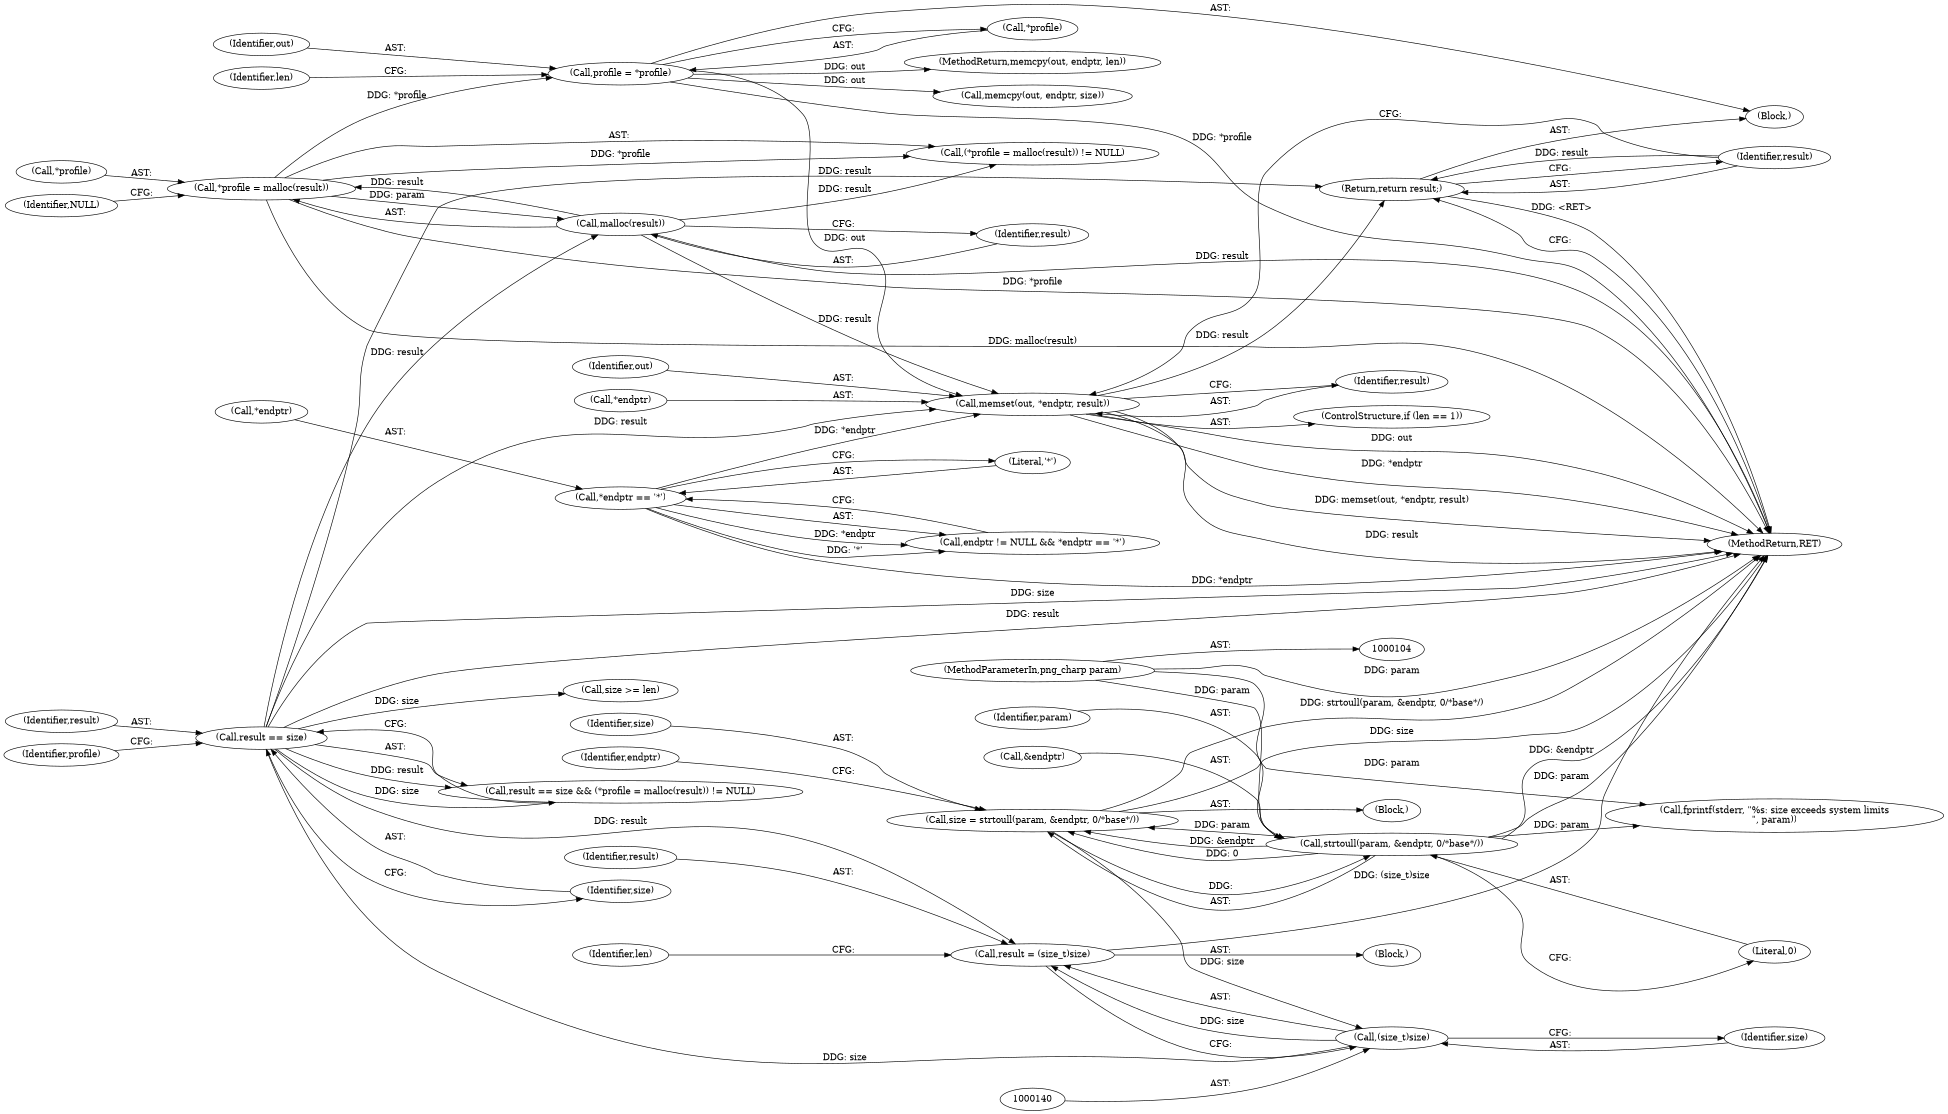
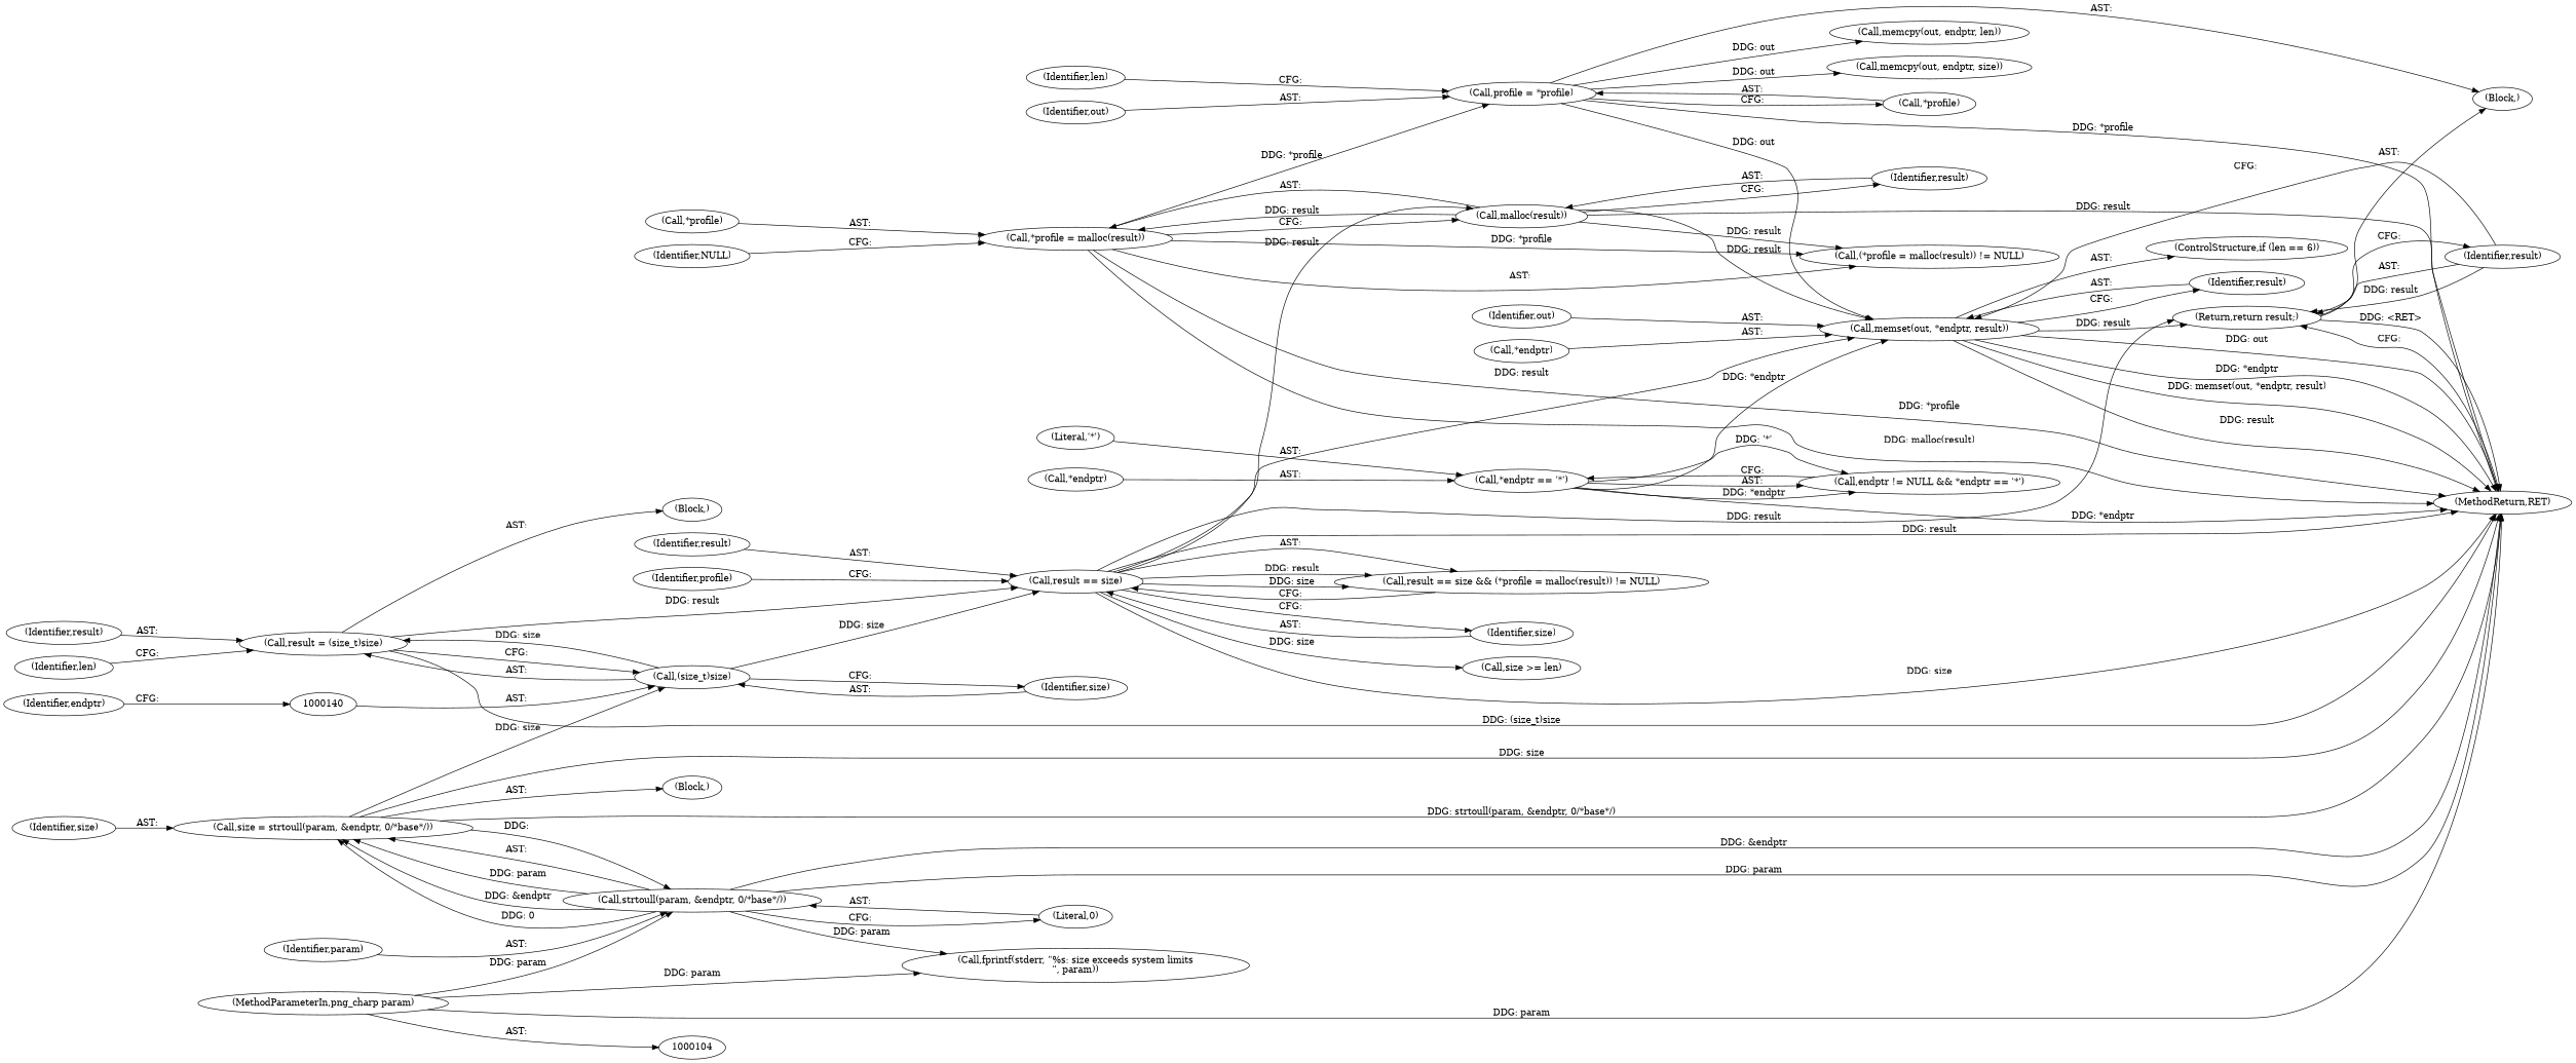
  digraph {
    rankdir=LR
    n1 [label="(Call,memset(out, *endptr, result))"]
    n2 [label="(Return,return result;)"]
    n3 [label="(MethodReturn,RET)"]
    n4 [label="(Identifier,result)"]
-   n5 [label="(ControlStructure,if (len == 1))"]
+   n5 [label="(ControlStructure,if (len == 6))"]
    n6 [label="(Block,)"]
    n7 [label="(Identifier,result)"]
    n8 [label="(Call,profile = *profile)"]
-   n9 [label="(MethodReturn,memcpy(out, endptr, len))"]
+   n9 [label="(Call,memcpy(out, endptr, len))"]
    n10 [label="(Call,memcpy(out, endptr, size))"]
    n11 [label="(Call,*profile)"]
    n12 [label="(Call,*profile = malloc(result))"]
    n13 [label="(Call,malloc(result))"]
    n14 [label="(Call,(*profile = malloc(result)) != NULL)"]
    n15 [label="(Identifier,result)"]
    n16 [label="(Call,result == size)"]
    n17 [label="(Call,result == size && (*profile = malloc(result)) != NULL)"]
    n18 [label="(Identifier,size)"]
    n19 [label="(Call,size >= len)"]
    n20 [label="(Call,result = (size_t)size)"]
    n21 [label="(Call,(size_t)size)"]
    n22 [label="(Block,)"]
    n23 [label="(Identifier,size)"]
    n24 [label="(Call,size = strtoull(param, &endptr, 0/*base*/))"]
    n25 [label="(Call,strtoull(param, &endptr, 0/*base*/))"]
    n26 [label="(Block,)"]
    n27 [label="(Literal,0)"]
    n28 [label="(Call,fprintf(stderr, \"%s: size exceeds system limits\n\", param))"]
    n29 [label="(MethodParameterIn,png_charp param)"]
    1000104
    n31 [label="(Call,*endptr == '*')"]
    n32 [label="(Literal,'*')"]
    n33 [label="(Call,endptr != NULL && *endptr == '*')"]
    n34 [label="(Call,*endptr)"]
    n35 [label="(Identifier,param)"]
    n36 [label="(Call,*profile)"]
    n37 [label="(Identifier,size)"]
    n38 [label="(Identifier,endptr)"]
    n39 [label="(Identifier,result)"]
    n40 [label="(Identifier,out)"]
    n41 [label="(Identifier,result)"]
    n42 [label="(Identifier,profile)"]
    n43 [label="(Call,*endptr)"]
    n44 [label="(Identifier,len)"]
-   n45 [label="(Call,&endptr)"]
    n46 [label="(Identifier,out)"]
    n47 [label="(Identifier,NULL)"]
    n48 [label="(Identifier,len)"]
    1000140
    n1 -> n2 [label="DDG: result"]
    n1 -> n3 [label="DDG: out"]
    n1 -> n3 [label="DDG: *endptr"]
    n1 -> n3 [label="DDG: memset(out, *endptr, result)"]
    n1 -> n3 [label="DDG: result"]
    n1 -> n4 [label="CFG: "]
    n1 -> n5 [label="AST: "]
    n2 -> n3 [label="DDG: <RET>"]
    n2 -> n6 [label="AST: "]
    n2 -> n7 [label="CFG: "]
    n3 -> n2 [label="CFG: "]
    n4 -> n1 [label="AST: "]
    n7 -> n1 [label="CFG: "]
    n7 -> n2 [label="AST: "]
    n7 -> n2 [label="DDG: result"]
    n8 -> n1 [label="DDG: out"]
    n8 -> n3 [label="DDG: *profile"]
    n8 -> n6 [label="AST: "]
    n8 -> n9 [label="DDG: out"]
    n8 -> n10 [label="DDG: out"]
    n8 -> n11 [label="CFG: "]
    n11 -> n8 [label="AST: "]
    n12 -> n3 [label="DDG: *profile"]
    n12 -> n3 [label="DDG: malloc(result)"]
    n12 -> n8 [label="DDG: *profile"]
-   n12 -> n13 [label="DDG: param"]
+   n12 -> n13 [label="CFG: "]
    n12 -> n14 [label="AST: "]
    n12 -> n14 [label="DDG: *profile"]
    n13 -> n1 [label="DDG: result"]
    n13 -> n3 [label="DDG: result"]
    n13 -> n12 [label="AST: "]
    n13 -> n12 [label="DDG: result"]
    n13 -> n14 [label="DDG: result"]
    n13 -> n15 [label="CFG: "]
    n15 -> n13 [label="AST: "]
    n16 -> n1 [label="DDG: result"]
    n16 -> n2 [label="DDG: result"]
    n16 -> n3 [label="DDG: size"]
    n16 -> n3 [label="DDG: result"]
    n16 -> n13 [label="DDG: result"]
    n16 -> n17 [label="AST: "]
    n16 -> n17 [label="DDG: result"]
    n16 -> n17 [label="DDG: size"]
    n16 -> n18 [label="CFG: "]
    n16 -> n19 [label="DDG: size"]
    n17 -> n16 [label="CFG: "]
    n18 -> n16 [label="AST: "]
    n20 -> n3 [label="DDG: (size_t)size"]
-   n16 -> n20 [label="DDG: result"]
+   n20 -> n16 [label="DDG: result"]
    n20 -> n21 [label="CFG: "]
    n20 -> n22 [label="AST: "]
    n21 -> n16 [label="DDG: size"]
    n21 -> n20 [label="AST: "]
    n21 -> n20 [label="DDG: size"]
    n21 -> n23 [label="CFG: "]
    n23 -> n21 [label="AST: "]
    n24 -> n3 [label="DDG: size"]
    n24 -> n3 [label="DDG: strtoull(param, &endptr, 0/*base*/)"]
    n24 -> n21 [label="DDG: size"]
    n24 -> n25 [label="DDG: "]
    n24 -> n26 [label="AST: "]
    n25 -> n3 [label="DDG: &endptr"]
    n25 -> n3 [label="DDG: param"]
    n25 -> n24 [label="AST: "]
    n25 -> n24 [label="DDG: param"]
    n25 -> n24 [label="DDG: &endptr"]
    n25 -> n24 [label="DDG: 0"]
    n25 -> n27 [label="CFG: "]
    n25 -> n28 [label="DDG: param"]
    n27 -> n25 [label="AST: "]
    n29 -> n3 [label="DDG: param"]
    n29 -> n25 [label="DDG: param"]
    n29 -> n28 [label="DDG: param"]
    n29 -> 1000104 [label="AST: "]
    n31 -> n1 [label="DDG: *endptr"]
    n31 -> n3 [label="DDG: *endptr"]
-   n31 -> n32 [label="CFG: "]
    n31 -> n33 [label="AST: "]
    n31 -> n33 [label="DDG: *endptr"]
    n31 -> n33 [label="DDG: '*'"]
    n32 -> n31 [label="AST: "]
    n33 -> n31 [label="CFG: "]
    n34 -> n1 [label="AST: "]
    n35 -> n25 [label="AST: "]
    n36 -> n12 [label="AST: "]
    n37 -> n24 [label="AST: "]
-   n38 -> n24 [label="CFG: "]
+   n38 -> 1000140 [label="CFG: "]
    n39 -> n16 [label="AST: "]
    n40 -> n8 [label="AST: "]
    n41 -> n20 [label="AST: "]
    n42 -> n16 [label="CFG: "]
    n43 -> n31 [label="AST: "]
    n44 -> n20 [label="CFG: "]
-   n45 -> n25 [label="AST: "]
    n46 -> n1 [label="AST: "]
    n47 -> n12 [label="CFG: "]
    n48 -> n8 [label="CFG: "]
    1000140 -> n21 [label="AST: "]
  }
